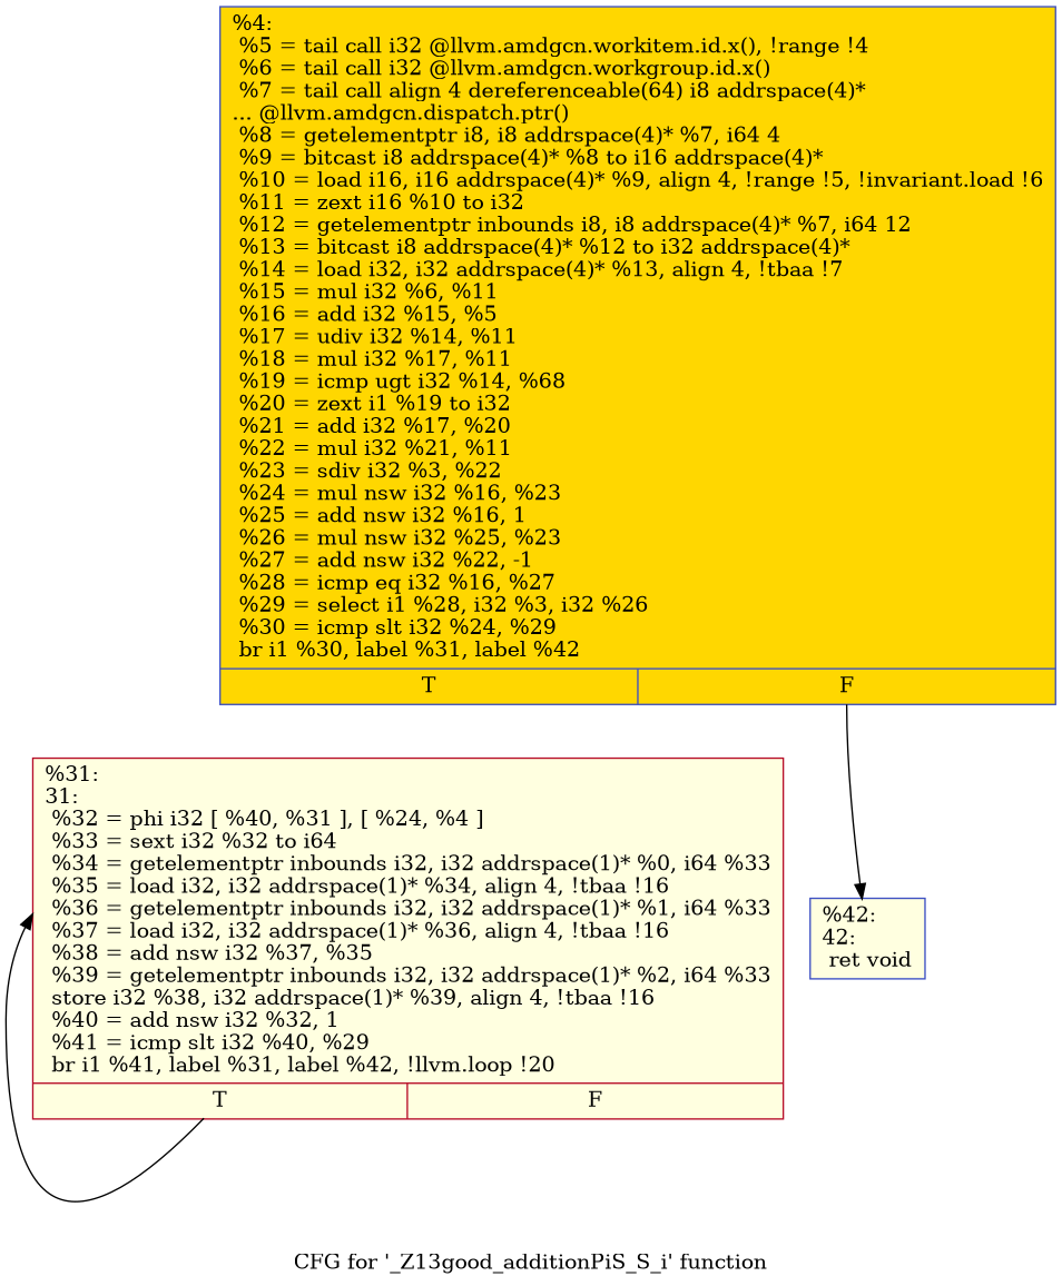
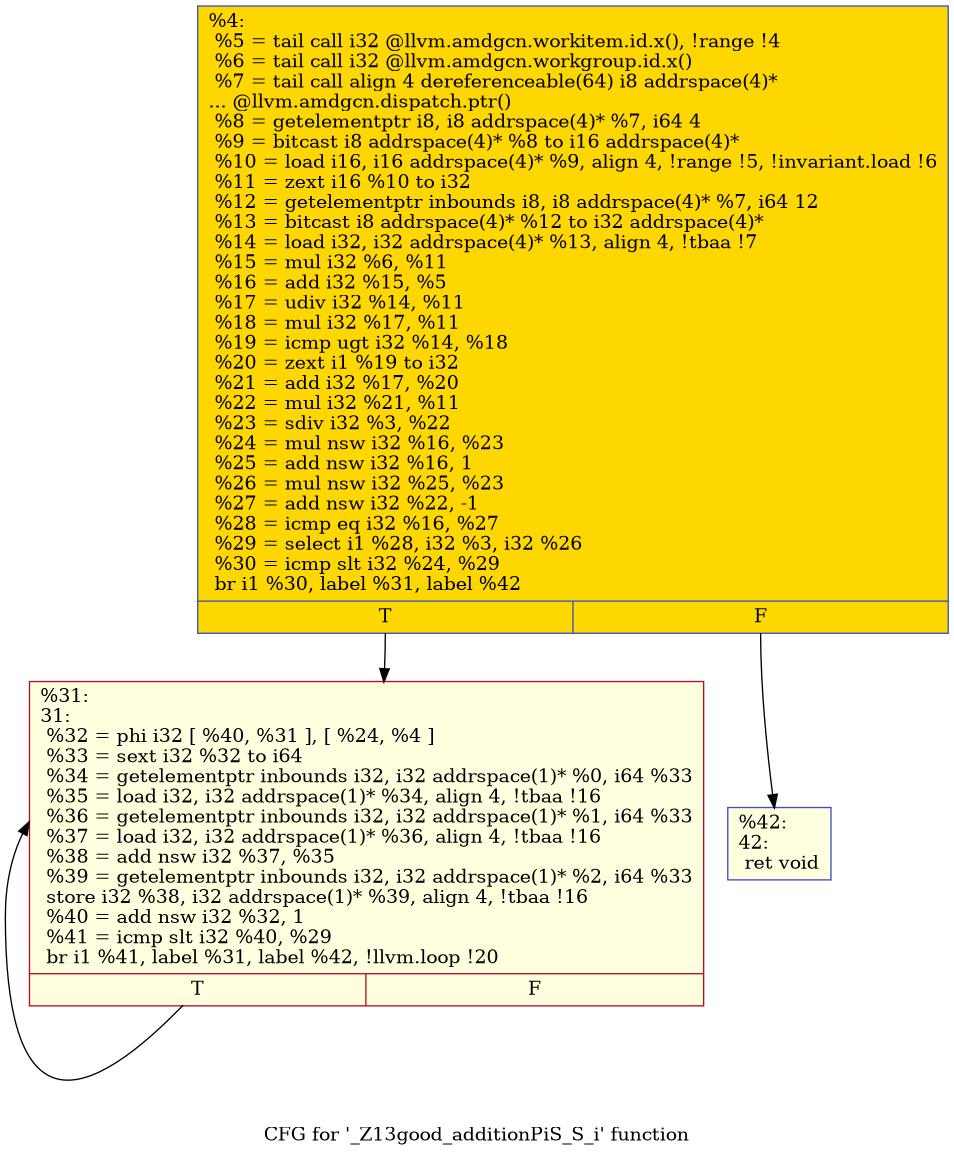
  digraph {
    label="CFG for '_Z13good_additionPiS_S_i' function"
    node [color="#3d50c3ff" fillcolor=lightyellow shape=record style=filled]
    edge [tailport=s0]
-   n1 [fillcolor=gold label="{%4:\l  %5 = tail call i32 @llvm.amdgcn.workitem.id.x(), !range !4\l  %6 = tail call i32 @llvm.amdgcn.workgroup.id.x()\l  %7 = tail call align 4 dereferenceable(64) i8 addrspace(4)*\l... @llvm.amdgcn.dispatch.ptr()\l  %8 = getelementptr i8, i8 addrspace(4)* %7, i64 4\l  %9 = bitcast i8 addrspace(4)* %8 to i16 addrspace(4)*\l  %10 = load i16, i16 addrspace(4)* %9, align 4, !range !5, !invariant.load !6\l  %11 = zext i16 %10 to i32\l  %12 = getelementptr inbounds i8, i8 addrspace(4)* %7, i64 12\l  %13 = bitcast i8 addrspace(4)* %12 to i32 addrspace(4)*\l  %14 = load i32, i32 addrspace(4)* %13, align 4, !tbaa !7\l  %15 = mul i32 %6, %11\l  %16 = add i32 %15, %5\l  %17 = udiv i32 %14, %11\l  %18 = mul i32 %17, %11\l  %19 = icmp ugt i32 %14, %68\l  %20 = zext i1 %19 to i32\l  %21 = add i32 %17, %20\l  %22 = mul i32 %21, %11\l  %23 = sdiv i32 %3, %22\l  %24 = mul nsw i32 %16, %23\l  %25 = add nsw i32 %16, 1\l  %26 = mul nsw i32 %25, %23\l  %27 = add nsw i32 %22, -1\l  %28 = icmp eq i32 %16, %27\l  %29 = select i1 %28, i32 %3, i32 %26\l  %30 = icmp slt i32 %24, %29\l  br i1 %30, label %31, label %42\l|{<s0>T|<s1>F}}"]
+   n1 [fillcolor=gold label="{%4:\l  %5 = tail call i32 @llvm.amdgcn.workitem.id.x(), !range !4\l  %6 = tail call i32 @llvm.amdgcn.workgroup.id.x()\l  %7 = tail call align 4 dereferenceable(64) i8 addrspace(4)*\l... @llvm.amdgcn.dispatch.ptr()\l  %8 = getelementptr i8, i8 addrspace(4)* %7, i64 4\l  %9 = bitcast i8 addrspace(4)* %8 to i16 addrspace(4)*\l  %10 = load i16, i16 addrspace(4)* %9, align 4, !range !5, !invariant.load !6\l  %11 = zext i16 %10 to i32\l  %12 = getelementptr inbounds i8, i8 addrspace(4)* %7, i64 12\l  %13 = bitcast i8 addrspace(4)* %12 to i32 addrspace(4)*\l  %14 = load i32, i32 addrspace(4)* %13, align 4, !tbaa !7\l  %15 = mul i32 %6, %11\l  %16 = add i32 %15, %5\l  %17 = udiv i32 %14, %11\l  %18 = mul i32 %17, %11\l  %19 = icmp ugt i32 %14, %18\l  %20 = zext i1 %19 to i32\l  %21 = add i32 %17, %20\l  %22 = mul i32 %21, %11\l  %23 = sdiv i32 %3, %22\l  %24 = mul nsw i32 %16, %23\l  %25 = add nsw i32 %16, 1\l  %26 = mul nsw i32 %25, %23\l  %27 = add nsw i32 %22, -1\l  %28 = icmp eq i32 %16, %27\l  %29 = select i1 %28, i32 %3, i32 %26\l  %30 = icmp slt i32 %24, %29\l  br i1 %30, label %31, label %42\l|{<s0>T|<s1>F}}"]
    n2 [color="#b70d28ff" label="{%31:\l31:                                               \l  %32 = phi i32 [ %40, %31 ], [ %24, %4 ]\l  %33 = sext i32 %32 to i64\l  %34 = getelementptr inbounds i32, i32 addrspace(1)* %0, i64 %33\l  %35 = load i32, i32 addrspace(1)* %34, align 4, !tbaa !16\l  %36 = getelementptr inbounds i32, i32 addrspace(1)* %1, i64 %33\l  %37 = load i32, i32 addrspace(1)* %36, align 4, !tbaa !16\l  %38 = add nsw i32 %37, %35\l  %39 = getelementptr inbounds i32, i32 addrspace(1)* %2, i64 %33\l  store i32 %38, i32 addrspace(1)* %39, align 4, !tbaa !16\l  %40 = add nsw i32 %32, 1\l  %41 = icmp slt i32 %40, %29\l  br i1 %41, label %31, label %42, !llvm.loop !20\l|{<s0>T|<s1>F}}"]
    n3 [label="{%42:\l42:                                               \l  ret void\l}"]
+   n1 -> n2
    n1 -> n3 [tailport=s1]
    n2 -> n2
  }
